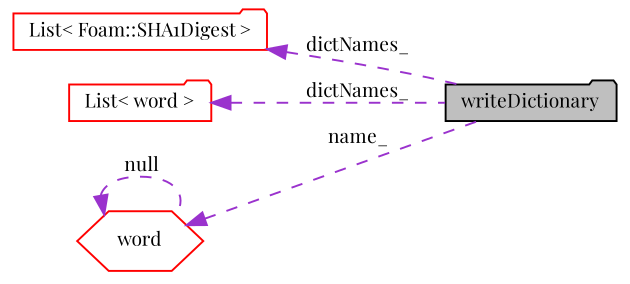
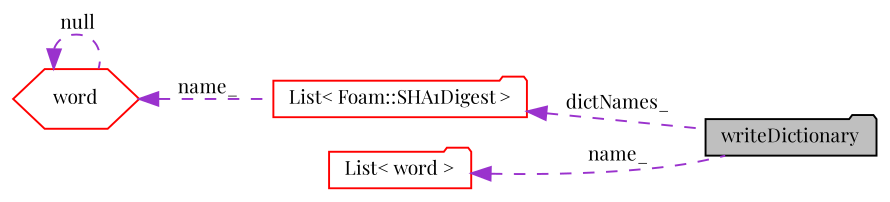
  digraph {
    fontname="Playfair Display"
    rankdir=LR
    node [color=red fontname="Playfair Display" fontsize=10 shape=folder]
    edge [color=darkorchid3 dir=back fontname="Playfair Display" fontsize=10 labelfontname=FreeSans labelfontsize=10 style=dashed]
    n1 [color=black fillcolor=grey75 fontcolor=black height=0.2 label=writeDictionary style=filled width=0.4]
    n2 [height=0.2 label="List\< Foam::SHA1Digest \>" width=0.4]
    n3 [height=0.2 label="List\< word \>" width=0.4]
    n4 [height=0.2 label=word shape=hexagon width=0.4]
    n2 -> n1 [label=" dictNames_"]
-   n3 -> n1 [label=" dictNames_"]
-   n4 -> n1 [label=" name_"]
+   n3 -> n1 [label=" name_"]
+   n4 -> n2 [label=" name_"]
    n4 -> n4 [label=" null"]
  }
